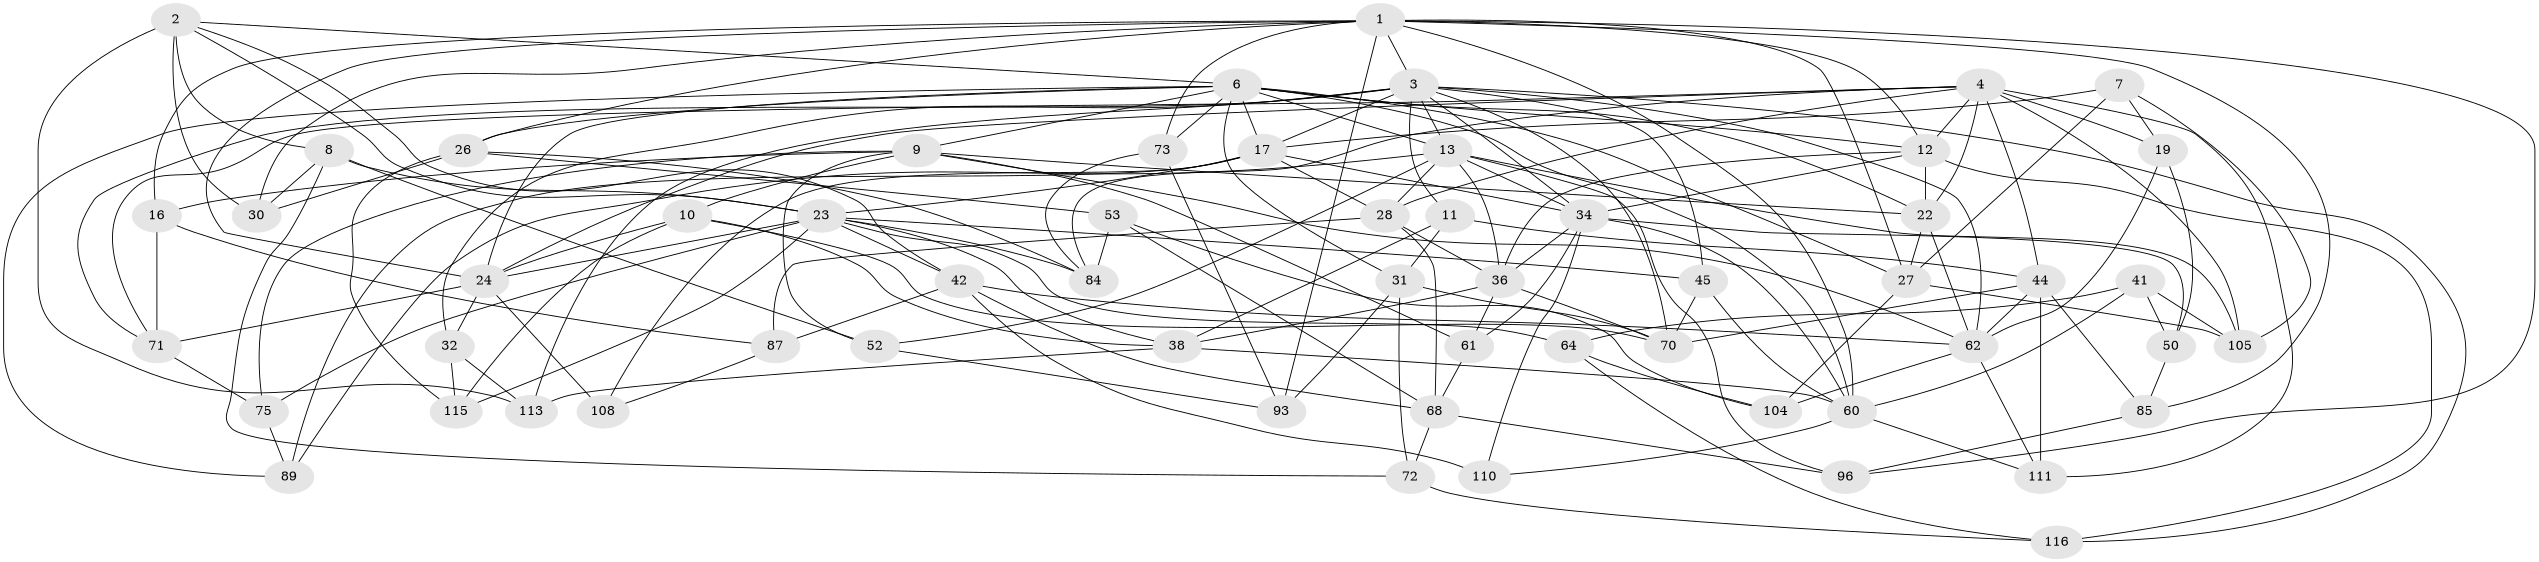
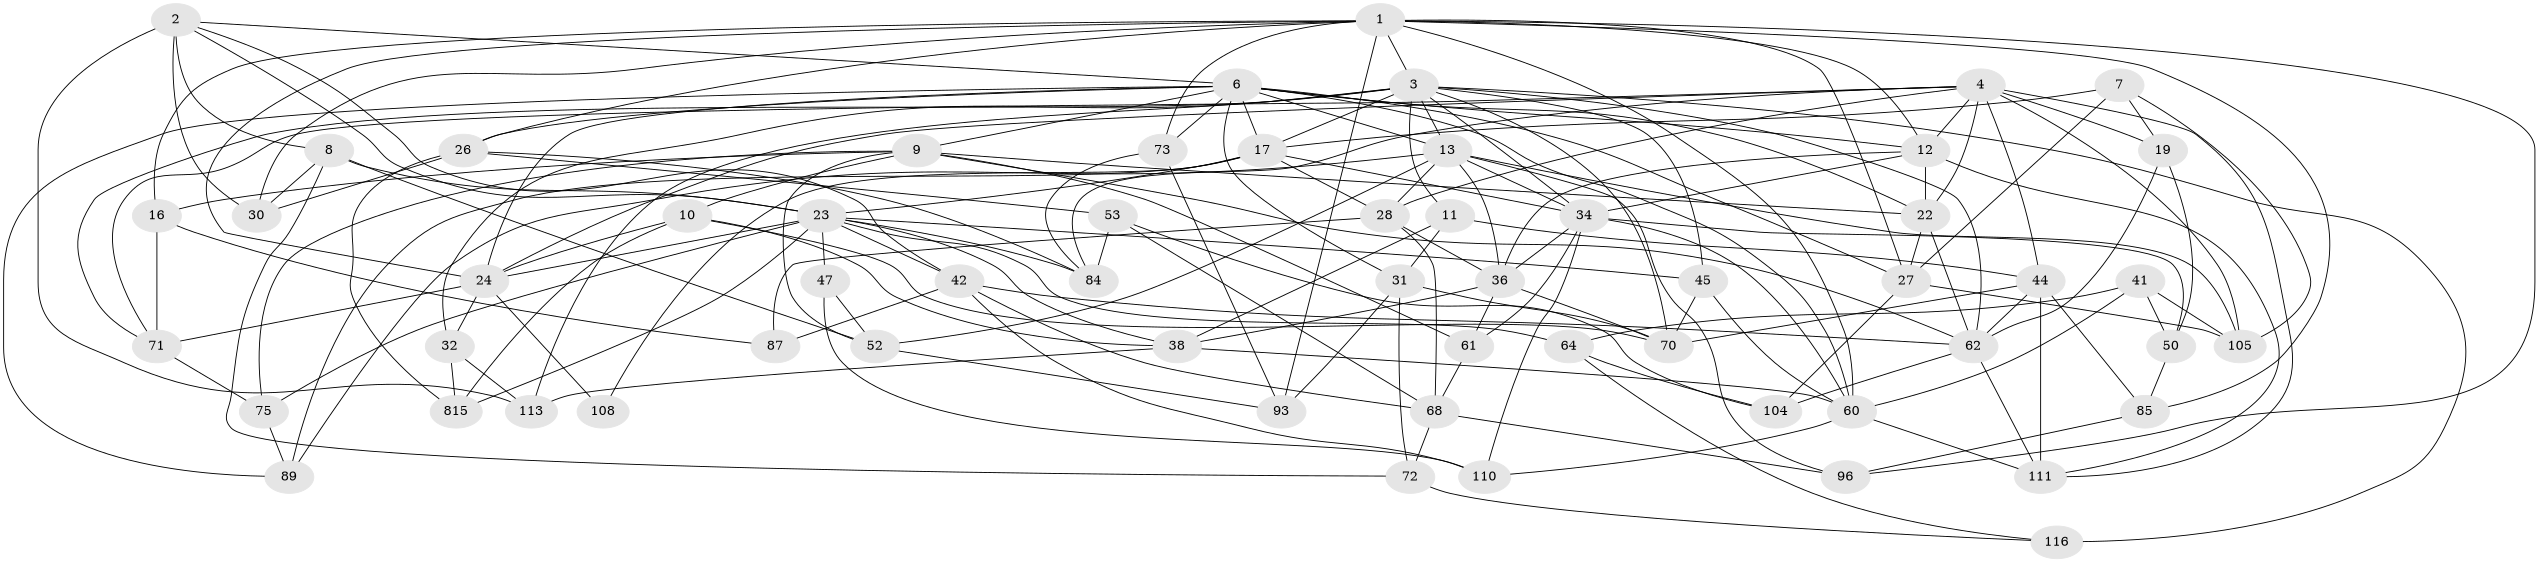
  graph {
    node [color=gray90 style=filled]
    1 [super="+5+21+14"]
    3 [super="+109+29+55"]
    12 [super="+25"]
    16
    24 [super="+58+120"]
    26 [super="+81"]
    27 [super="+63"]
    30
    60 [super="+65+90"]
    73
    85
    93
    n13 [label=96]
    113
    11
    13 [super="+35+79"]
    17 [super="+33+80"]
    32
    34 [super="+66+37+57"]
    45
    62 [super="+86"]
    70 [super="+74"]
    71 [super="+95"]
    116
    22 [super="+118"]
    36 [super="+46+76"]
    87
    108
    84
-   115
+   115 [label=815]
    53
    105 [super="+106"]
    104
    111
    110
    2 [super="+112"]
    6 [super="+88+15"]
    8 [super="+39"]
    23 [super="+54+77+92+78"]
    42 [super="+43"]
    9 [super="+97+51"]
    31 [super="+40"]
    89
    52 [super="+114"]
    72
    75
    38 [super="+121"]
+   47
    64 [super="+94"]
    68 [super="+82"]
    44 [super="+102"]
    28 [super="+59"]
    61
    50
    4 [super="+83+91"]
    19
    10 [super="+56"]
    7
    41 [super="+49"]
    1 -- 3
    1 -- 12
    1 -- 16
    1 -- 24
    1 -- 26
    1 -- 27
    1 -- 30
    1 -- 60
    1 -- 73
    1 -- 85
    1 -- 93
    1 -- n13
    3 -- 113
    3 -- 11
    3 -- 13
    3 -- 17
    3 -- 32
    3 -- 34
    3 -- 45
    3 -- 62
    3 -- 70
    3 -- 71
    3 -- 116
    12 -- 34
-   12 -- 116
+   12 -- 111
    12 -- 22
    12 -- 36 [weight=2]
    16 -- 71
    16 -- 87
    24 -- 32
    24 -- 71
    24 -- 108
    26 -- 30
    26 -- 84
    26 -- 115
    26 -- 53
    27 -- 105
    27 -- 104
    60 -- 111
    60 -- 110
    73 -- 93
    73 -- 84
    85 -- n13
    11 -- 31
    11 -- 38
    11 -- 44
    13 -- n13
    13 -- 34
    13 -- 36
    13 -- 105
    13 -- 89
    13 -- 52
    13 -- 28
    17 -- 34 [weight=2]
    17 -- 108 [weight=2]
    17 -- 23
    17 -- 89
    17 -- 28
    32 -- 113
    32 -- 115
    34 -- 60
    34 -- 36
    34 -- 110
    34 -- 61
    34 -- 50
    45 -- 60
    45 -- 70
    62 -- 104
    62 -- 111
    71 -- 75
    22 -- 27
    22 -- 62
    36 -- 70
    36 -- 38
    36 -- 61
-   87 -- 108
    53 -- 84
    53 -- 104
    53 -- 68
    2 -- 30
    2 -- 113
    2 -- 6
    2 -- 8
    2 -- 23
    2 -- 42
    6 -- 12
    6 -- 24
    6 -- 26
    6 -- 27
    6 -- 60
    6 -- 73
    6 -- 13 [weight=2]
    6 -- 17
    6 -- 22
    6 -- 9
    6 -- 31
    6 -- 89
    8 -- 30
    8 -- 23
    8 -- 52 [weight=2]
    8 -- 72
    23 -- 24
    23 -- 45
    23 -- 84
    23 -- 115
    23 -- 42
    23 -- 75
    23 -- 38
+   23 -- 47
    23 -- 64
    42 -- 62
    42 -- 87
    42 -- 110
    42 -- 68
    9 -- 16
    9 -- 62
    9 -- 22
    9 -- 52
    9 -- 75
    9 -- 61
    9 -- 10
    31 -- 93
    31 -- 70 [weight=2]
    31 -- 72
    52 -- 93
    72 -- 116
    75 -- 89
    38 -- 60
    38 -- 113
+   47 -- 110
+   47 -- 52
    64 -- 116
    64 -- 104
    68 -- n13
    68 -- 72
    44 -- 85
    44 -- 62
    44 -- 70
    44 -- 111
    28 -- 36
    28 -- 87
    28 -- 68
    61 -- 68
    50 -- 85
    4 -- 12
    4 -- 24
    4 -- 71
    4 -- 22
    4 -- 84
    4 -- 105
    4 -- 111
    4 -- 44
    4 -- 28
    4 -- 19
    19 -- 62
    19 -- 50
    10 -- 24
    10 -- 70 [weight=2]
    10 -- 115
    10 -- 38
    7 -- 27
    7 -- 17
    7 -- 105
    7 -- 19
    41 -- 60
    41 -- 105 [weight=2]
    41 -- 64 [weight=2]
    41 -- 50
  }
